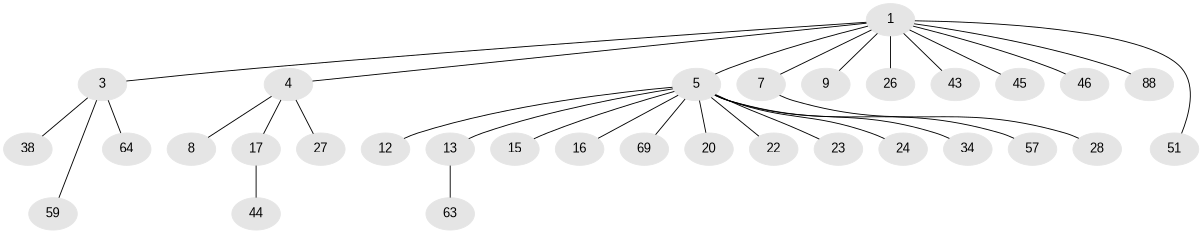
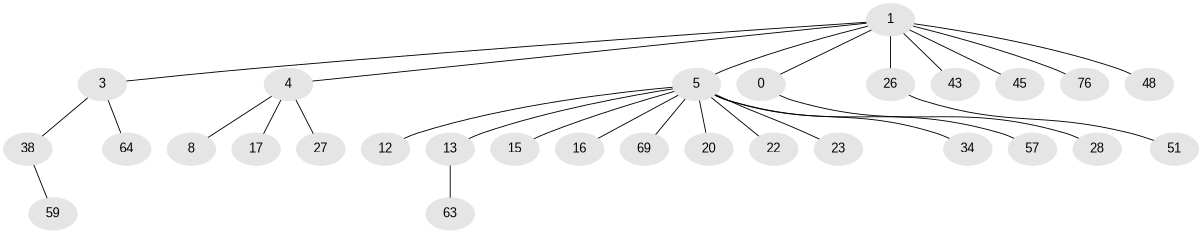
  graph {
    fontname="Liberation Sans"
    node [color=gray90 fontname="Liberation Sans" style=filled]
    edge [fontname="Liberation Sans"]
    1 [super="+2+11"]
    3
    4
    5 [super="+6+14+29+37+18"]
-   7 [super="+54"]
-   9
+   7 [super="+54" label=0]
    26
    43 [super="+49"]
    45
-   46
-   48 [label=88]
+   46 [label=76]
+   48
    51
    38
    59
    64
    8 [super="+33+10"]
    17 [super="+32+60+56"]
    27
    12
    13 [super="+42+21"]
    15
    16
    n23 [label=69 super="+39"]
    20 [super="+41+53+25"]
    22 [super="+31"]
    23
-   24 [super="+36+30+47"]
    34
    57 [super="+62"]
    28
-   44
    63
    1 -- 3
    1 -- 4
    1 -- 5
    1 -- 7
-   1 -- 9
    1 -- 26
    1 -- 43
    1 -- 45
    1 -- 46
    1 -- 48
-   1 -- 51
+   26 -- 51
    3 -- 38
-   3 -- 59
+   38 -- 59
    3 -- 64
    4 -- 8
    4 -- 17
    4 -- 27
    5 -- 12
    5 -- 13
    5 -- 15
    5 -- 16
    5 -- n23
    5 -- 20
    5 -- 22
    5 -- 23
-   5 -- 24
    5 -- 34
    5 -- 57
    7 -- 28
-   17 -- 44
    13 -- 63
  }
